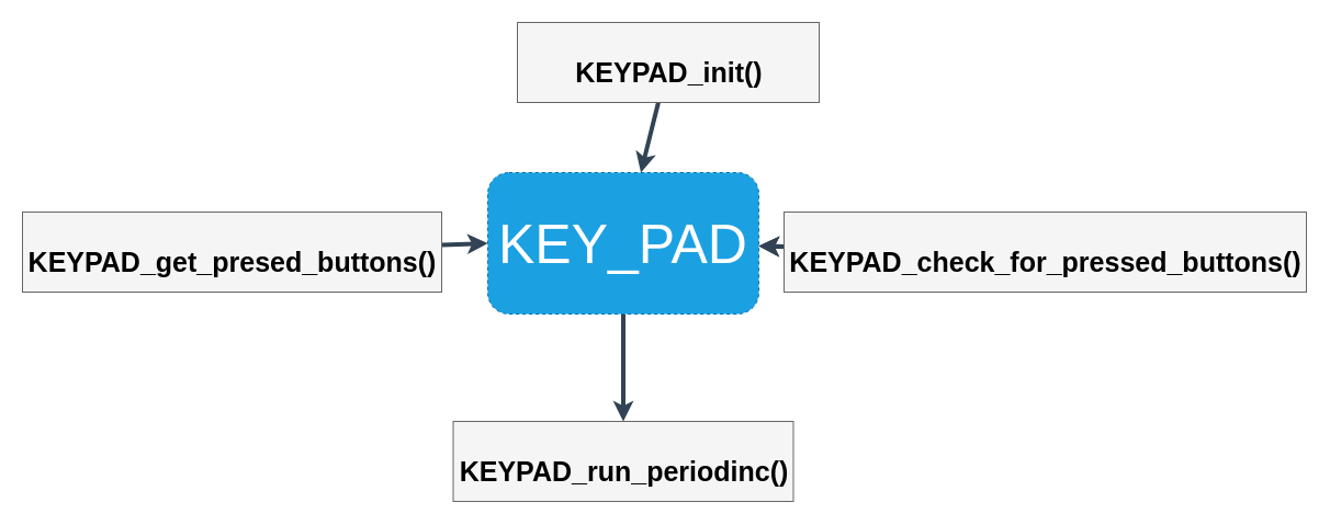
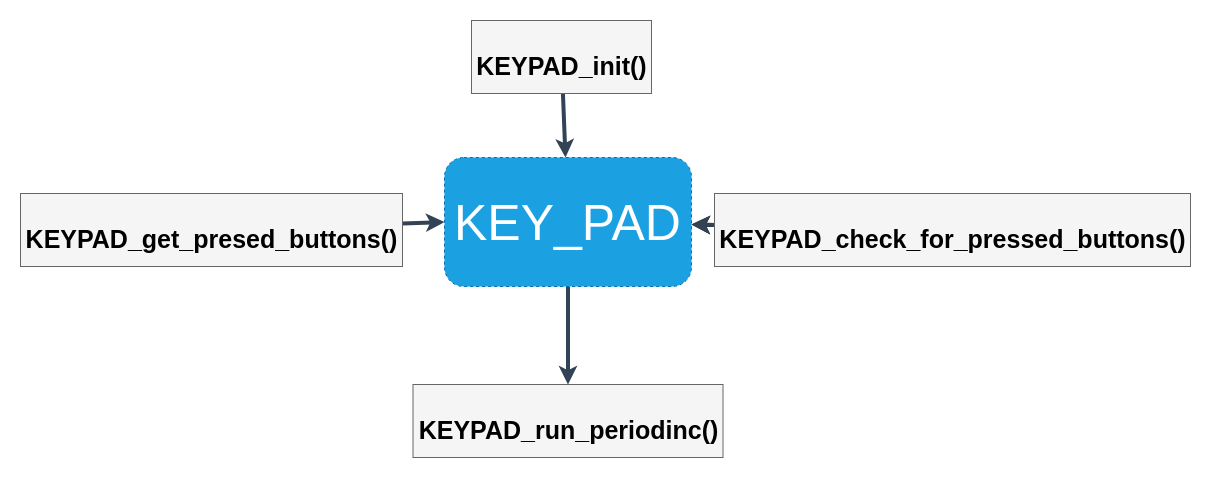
  <mxCell id="0" />
  <mxCell id="1" parent="0" />
  <mxCell id="2" style="edgeStyle=none;rounded=0;html=1;fontSize=25;fontColor=#000000;strokeWidth=4;fillColor=#647687;strokeColor=#314354;" edge="1" parent="1" source="3" target="11"><mxGeometry relative="1" as="geometry" /></mxCell>
  <mxCell id="3" value="&lt;font style=&quot;font-size: 50px&quot;&gt;KEY_PAD&lt;/font&gt;" style="rounded=1;whiteSpace=wrap;html=1;fillColor=#1ba1e2;fontColor=#ffffff;strokeColor=#006EAF;dashed=1;" vertex="1" parent="1"><mxGeometry x="444" y="157" width="247" height="129" as="geometry" /></mxCell>
  <mxCell id="4" style="edgeStyle=none;rounded=0;html=1;fontSize=25;fontColor=#000000;strokeWidth=4;fillColor=#647687;strokeColor=#314354;" edge="1" parent="1" source="5" target="3"><mxGeometry relative="1" as="geometry" /></mxCell>
- <mxCell id="5" value="&lt;font color=&quot;#000000&quot;&gt;&lt;span style=&quot;font-size: 25px&quot;&gt;&lt;b&gt;KEYPAD_init()&lt;/b&gt;&lt;/span&gt;&lt;/font&gt;" style="text;html=1;align=center;verticalAlign=middle;resizable=0;points=[];autosize=1;strokeColor=#666666;fillColor=#f5f5f5;fontSize=50;fontColor=#333333;" vertex="1" parent="1"><mxGeometry x="471" y="20" width="275" height="73" as="geometry" /></mxCell>
+ <mxCell id="5" value="&lt;font color=&quot;#000000&quot;&gt;&lt;span style=&quot;font-size: 25px&quot;&gt;&lt;b&gt;KEYPAD_init()&lt;/b&gt;&lt;/span&gt;&lt;/font&gt;" style="text;html=1;align=center;verticalAlign=middle;resizable=0;points=[];autosize=1;strokeColor=#666666;fillColor=#f5f5f5;fontSize=50;fontColor=#333333;" vertex="1" parent="1"><mxGeometry x="471" y="20" width="180" height="73" as="geometry" /></mxCell>
  <mxCell id="6" style="edgeStyle=none;rounded=0;html=1;entryX=0;entryY=0.5;entryDx=0;entryDy=0;fontSize=25;fontColor=#000000;strokeWidth=4;fillColor=#647687;strokeColor=#314354;" edge="1" parent="1" source="7" target="3"><mxGeometry relative="1" as="geometry" /></mxCell>
  <mxCell id="7" value="&lt;font color=&quot;#000000&quot;&gt;&lt;span style=&quot;font-size: 25px&quot;&gt;&lt;b&gt;KEYPAD_get_presed_buttons()&lt;/b&gt;&lt;/span&gt;&lt;/font&gt;" style="text;html=1;align=center;verticalAlign=middle;resizable=0;points=[];autosize=1;strokeColor=#666666;fillColor=#f5f5f5;fontSize=50;fontColor=#333333;" vertex="1" parent="1"><mxGeometry x="20" y="193" width="382" height="73" as="geometry" /></mxCell>
  <mxCell id="8" style="edgeStyle=none;rounded=0;html=1;fontSize=25;fontColor=#000000;strokeWidth=4;" edge="1" parent="1" source="10" target="3"><mxGeometry relative="1" as="geometry" /></mxCell>
  <mxCell id="9" value="" style="edgeStyle=none;rounded=0;html=1;fontSize=25;fontColor=#000000;strokeWidth=4;fillColor=#647687;strokeColor=#314354;" edge="1" parent="1" source="10" target="3"><mxGeometry relative="1" as="geometry" /></mxCell>
  <mxCell id="10" value="&lt;font color=&quot;#000000&quot;&gt;&lt;span style=&quot;font-size: 25px&quot;&gt;&lt;b&gt;KEYPAD_check_for_pressed_buttons()&lt;/b&gt;&lt;/span&gt;&lt;/font&gt;" style="text;html=1;align=center;verticalAlign=middle;resizable=0;points=[];autosize=1;strokeColor=#666666;fillColor=#f5f5f5;fontSize=50;fontColor=#333333;" vertex="1" parent="1"><mxGeometry x="714" y="193" width="476" height="73" as="geometry" /></mxCell>
  <mxCell id="11" value="&lt;font color=&quot;#000000&quot;&gt;&lt;span style=&quot;font-size: 25px&quot;&gt;&lt;b&gt;KEYPAD_run_periodinc()&lt;/b&gt;&lt;/span&gt;&lt;/font&gt;" style="text;html=1;align=center;verticalAlign=middle;resizable=0;points=[];autosize=1;fontSize=50;strokeColor=#666666;fillColor=#f5f5f5;fontColor=#333333;" vertex="1" parent="1"><mxGeometry x="412.5" y="384" width="310" height="73" as="geometry" /></mxCell>
